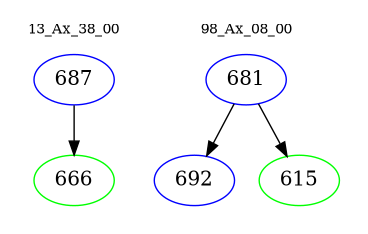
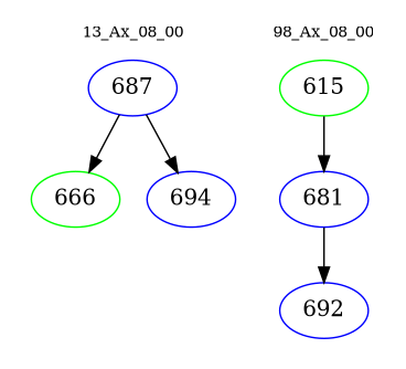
  digraph {
    node [color=blue]
    edge [color=black]
    n1 [label=687]
    n2 [color=green label=666]
+   n3 [label=694]
    n4 [label=681]
    n5 [label=692]
    n6 [color=green label=615]
    subgraph cluster_1 {
      color=white
      fontsize=10
-     label="13_Ax_38_00"
+     label="13_Ax_08_00"
      n1
      n2
+     n3
    }
    subgraph cluster_2 {
      color=white
      fontsize=10
      label="98_Ax_08_00"
      n4
      n5
      n6
    }
    n1 -> n2
+   n1 -> n3
    n4 -> n5
-   n4 -> n6
+   n6 -> n4
  }
